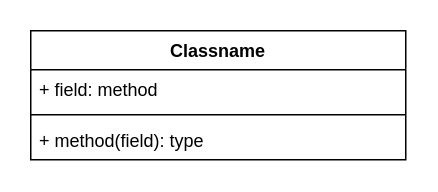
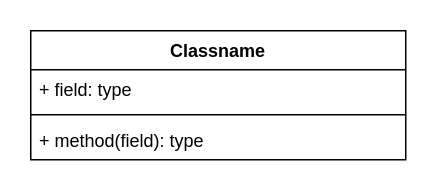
  <mxCell id="0" />
  <mxCell id="1" parent="0" />
  <mxCell id="2" value="Classname" style="swimlane;fontStyle=1;align=center;verticalAlign=top;childLayout=stackLayout;horizontal=1;startSize=26;horizontalStack=0;resizeParent=1;resizeParentMax=0;resizeLast=0;collapsible=1;marginBottom=0;whiteSpace=wrap;html=1;" parent="1" vertex="1"><mxGeometry x="20" y="20" width="250" height="86" as="geometry"><mxRectangle x="320" y="40" width="100" height="30" as="alternateBounds" /></mxGeometry></mxCell>
- <mxCell id="3" value="+ field: method" style="text;strokeColor=none;fillColor=none;align=left;verticalAlign=top;spacingLeft=4;spacingRight=4;overflow=hidden;rotatable=0;points=[[0,0.5],[1,0.5]];portConstraint=eastwest;whiteSpace=wrap;html=1;" parent="2" vertex="1"><mxGeometry y="26" width="250" height="26" as="geometry" /></mxCell>
+ <mxCell id="3" value="+ field: type" style="text;strokeColor=none;fillColor=none;align=left;verticalAlign=top;spacingLeft=4;spacingRight=4;overflow=hidden;rotatable=0;points=[[0,0.5],[1,0.5]];portConstraint=eastwest;whiteSpace=wrap;html=1;" parent="2" vertex="1"><mxGeometry y="26" width="250" height="26" as="geometry" /></mxCell>
  <mxCell id="4" value="" style="line;strokeWidth=1;fillColor=none;align=left;verticalAlign=middle;spacingTop=-1;spacingLeft=3;spacingRight=3;rotatable=0;labelPosition=right;points=[];portConstraint=eastwest;strokeColor=inherit;" parent="2" vertex="1"><mxGeometry y="52" width="250" height="8" as="geometry" /></mxCell>
  <mxCell id="5" value="+ method(field): type" style="text;strokeColor=none;fillColor=none;align=left;verticalAlign=top;spacingLeft=4;spacingRight=4;overflow=hidden;rotatable=0;points=[[0,0.5],[1,0.5]];portConstraint=eastwest;whiteSpace=wrap;html=1;" parent="2" vertex="1"><mxGeometry y="60" width="250" height="26" as="geometry" /></mxCell>
